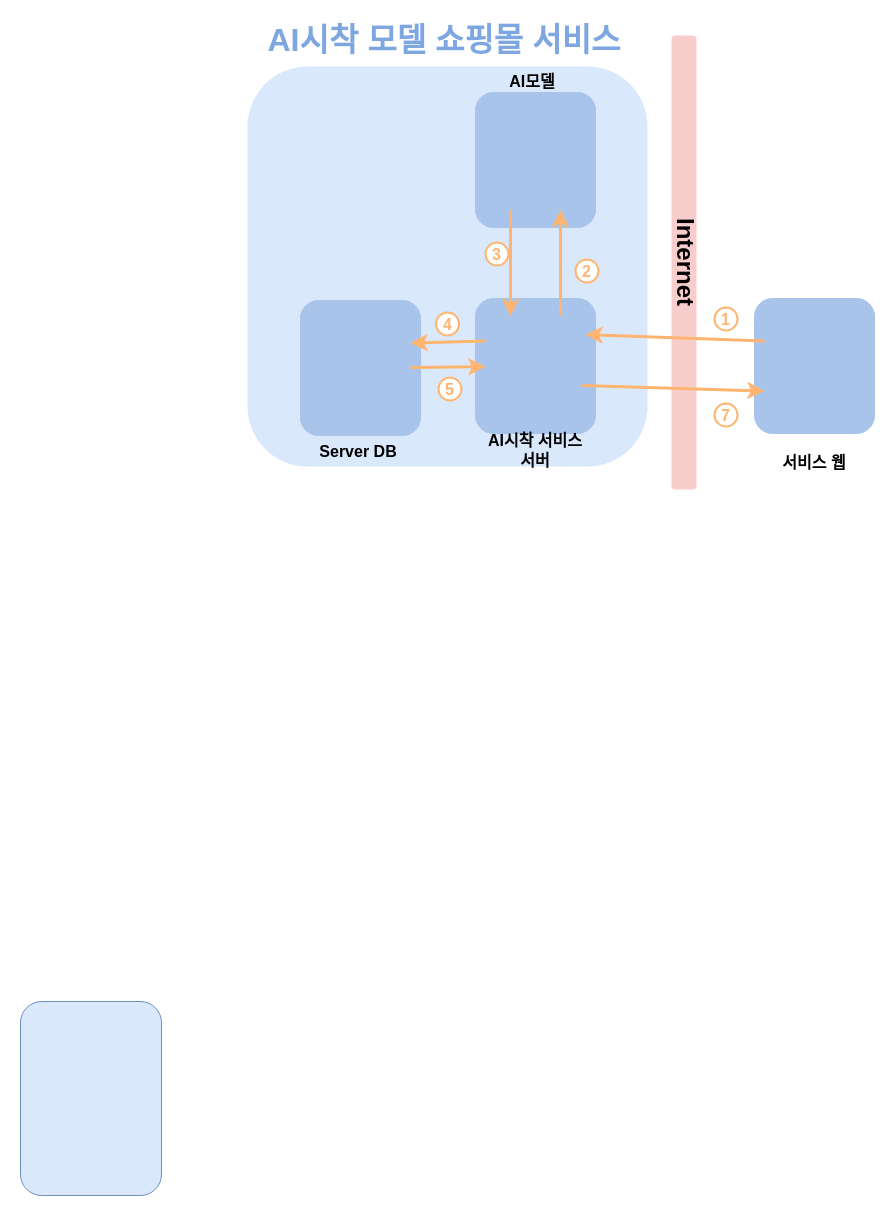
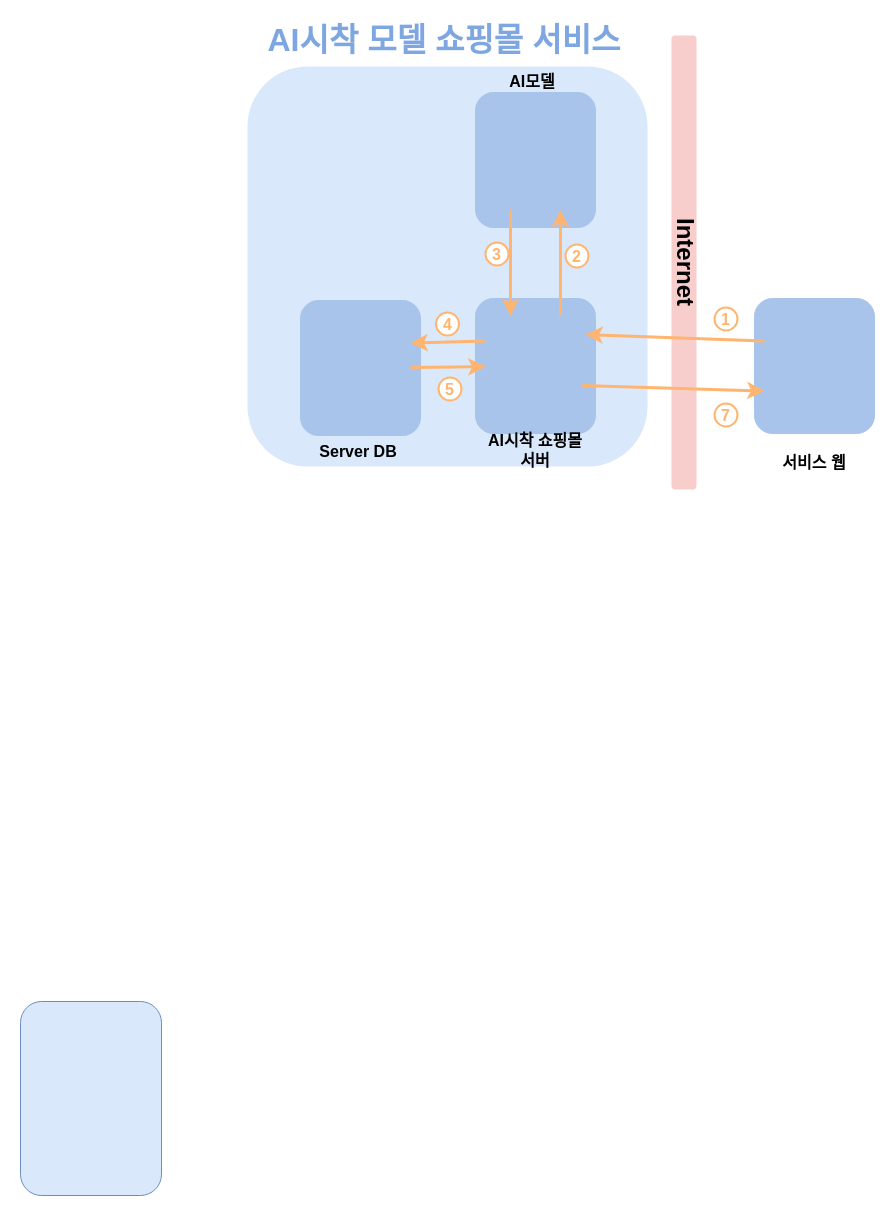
  <mxCell id="0" />
  <mxCell id="1" parent="0" />
  <mxCell id="2" value="" style="rounded=1;whiteSpace=wrap;html=1;fillColor=#A9C4EB;strokeColor=#A9C4EB;" vertex="1" parent="1"><mxGeometry x="754" y="293" width="120" height="135" as="geometry" /></mxCell>
  <mxCell id="3" value="" style="rounded=1;whiteSpace=wrap;html=1;fillColor=#dae8fc;strokeColor=none;" vertex="1" parent="1"><mxGeometry x="247" y="61" width="400" height="400" as="geometry" /></mxCell>
  <mxCell id="4" value="" style="rounded=1;whiteSpace=wrap;html=1;fillColor=#A9C4EB;strokeColor=#A9C4EB;" vertex="1" parent="1"><mxGeometry x="475" y="293" width="120" height="135" as="geometry" /></mxCell>
  <mxCell id="5" value="" style="rounded=1;whiteSpace=wrap;html=1;fillColor=#A9C4EB;strokeColor=#A9C4EB;" vertex="1" parent="1"><mxGeometry x="475" y="87" width="120" height="135" as="geometry" /></mxCell>
  <mxCell id="6" value="" style="rounded=1;whiteSpace=wrap;html=1;fillColor=#A9C4EB;strokeColor=#A9C4EB;" vertex="1" parent="1"><mxGeometry x="300" y="295" width="120" height="135" as="geometry" /></mxCell>
  <mxCell id="7" value="" style="rounded=1;whiteSpace=wrap;html=1;fillColor=#dae8fc;strokeColor=#6c8ebf;" vertex="1" parent="1"><mxGeometry x="20" y="996" width="141" height="194" as="geometry" /></mxCell>
  <mxCell id="8" value="" style="shape=image;verticalLabelPosition=bottom;labelBackgroundColor=default;verticalAlign=top;aspect=fixed;imageAspect=0;image=https://cdn-icons-png.flaticon.com/512/274/274439.png;" vertex="1" parent="1"><mxGeometry x="310" y="312.5" width="100" height="100" as="geometry" /></mxCell>
  <mxCell id="9" value="" style="shape=image;verticalLabelPosition=bottom;labelBackgroundColor=default;verticalAlign=top;aspect=fixed;imageAspect=0;image=https://cdn-icons-png.flaticon.com/512/916/916837.png;" vertex="1" parent="1"><mxGeometry x="485" y="310.5" width="100" height="100" as="geometry" /></mxCell>
  <mxCell id="10" value="" style="shape=image;verticalLabelPosition=bottom;labelBackgroundColor=default;verticalAlign=top;aspect=fixed;imageAspect=0;image=https://cdn-icons-png.flaticon.com/512/977/977597.png;" vertex="1" parent="1"><mxGeometry x="764" y="310.5" width="100" height="100" as="geometry" /></mxCell>
  <mxCell id="11" value="" style="shape=image;verticalLabelPosition=bottom;labelBackgroundColor=default;verticalAlign=top;aspect=fixed;imageAspect=0;image=https://cdn-icons-png.flaticon.com/512/653/653780.png;" vertex="1" parent="1"><mxGeometry x="485" y="104.5" width="100" height="100" as="geometry" /></mxCell>
  <mxCell id="12" value="&lt;h1&gt;Internet&lt;/h1&gt;" style="rounded=1;whiteSpace=wrap;html=1;textDirection=vertical-rl;strokeColor=none;fillColor=#F8CECC;" vertex="1" parent="1"><mxGeometry x="671" y="30" width="25" height="454" as="geometry" /></mxCell>
  <mxCell id="13" value="" style="endArrow=classic;html=1;rounded=0;fontSize=12;startSize=8;endSize=8;curved=1;exitX=0;exitY=0.25;exitDx=0;exitDy=0;entryX=1;entryY=0.185;entryDx=0;entryDy=0;strokeWidth=3;fillColor=#f8cecc;strokeColor=#FFB570;entryPerimeter=0;" edge="1" parent="1" source="10" target="9"><mxGeometry width="50" height="50" relative="1" as="geometry"><mxPoint x="810" y="388" as="sourcePoint" /><mxPoint x="617" y="343" as="targetPoint" /></mxGeometry></mxCell>
  <mxCell id="14" value="" style="endArrow=classic;html=1;rounded=0;fontSize=12;startSize=8;endSize=8;curved=1;strokeWidth=3;fillColor=#f8cecc;strokeColor=#FFB570;entryX=0.75;entryY=1;entryDx=0;entryDy=0;exitX=0.75;exitY=0;exitDx=0;exitDy=0;" edge="1" parent="1" source="9" target="11"><mxGeometry width="50" height="50" relative="1" as="geometry"><mxPoint x="771" y="267" as="sourcePoint" /><mxPoint x="735" y="90" as="targetPoint" /></mxGeometry></mxCell>
  <mxCell id="15" value="" style="endArrow=classic;html=1;rounded=0;fontSize=12;startSize=8;endSize=8;curved=1;strokeWidth=3;fillColor=#f8cecc;strokeColor=#FFB570;entryX=0.25;entryY=0;entryDx=0;entryDy=0;exitX=0.25;exitY=1;exitDx=0;exitDy=0;" edge="1" parent="1" source="11" target="9"><mxGeometry width="50" height="50" relative="1" as="geometry"><mxPoint x="600" y="288" as="sourcePoint" /><mxPoint x="600" y="244" as="targetPoint" /></mxGeometry></mxCell>
  <mxCell id="16" value="" style="endArrow=classic;html=1;rounded=0;fontSize=12;startSize=8;endSize=8;curved=1;strokeWidth=3;fillColor=#f8cecc;strokeColor=#FFB570;entryX=0;entryY=0.75;entryDx=0;entryDy=0;exitX=0.967;exitY=0.695;exitDx=0;exitDy=0;exitPerimeter=0;" edge="1" parent="1" source="9" target="10"><mxGeometry width="50" height="50" relative="1" as="geometry"><mxPoint x="887" y="425" as="sourcePoint" /><mxPoint x="611" y="469" as="targetPoint" /></mxGeometry></mxCell>
  <mxCell id="17" value="" style="endArrow=classic;html=1;rounded=0;fontSize=12;startSize=8;endSize=8;curved=1;strokeWidth=3;fillColor=#f8cecc;strokeColor=#FFB570;entryX=1;entryY=0.25;entryDx=0;entryDy=0;exitX=0;exitY=0.25;exitDx=0;exitDy=0;" edge="1" parent="1" source="9" target="8"><mxGeometry width="50" height="50" relative="1" as="geometry"><mxPoint x="505" y="469" as="sourcePoint" /><mxPoint x="505" y="513" as="targetPoint" /></mxGeometry></mxCell>
  <mxCell id="18" value="" style="endArrow=classic;html=1;rounded=0;fontSize=12;startSize=8;endSize=8;curved=1;strokeWidth=3;fillColor=#f8cecc;strokeColor=#FFB570;" edge="1" parent="1" source="8" target="9"><mxGeometry width="50" height="50" relative="1" as="geometry"><mxPoint x="525" y="313" as="sourcePoint" /><mxPoint x="488" y="313" as="targetPoint" /></mxGeometry></mxCell>
  <mxCell id="19" value="&lt;font style=&quot;font-size: 16px;&quot; color=&quot;#ffb570&quot;&gt;&lt;b style=&quot;&quot;&gt;1&lt;/b&gt;&lt;/font&gt;" style="ellipse;whiteSpace=wrap;html=1;aspect=fixed;strokeColor=#FFB570;strokeWidth=2;fillColor=none;" vertex="1" parent="1"><mxGeometry x="714" y="302" width="23" height="23" as="geometry" /></mxCell>
- <mxCell id="20" value="&lt;font style=&quot;font-size: 16px;&quot; color=&quot;#ffb570&quot;&gt;&lt;b style=&quot;&quot;&gt;2&lt;/b&gt;&lt;/font&gt;" style="ellipse;whiteSpace=wrap;html=1;aspect=fixed;strokeColor=#FFB570;strokeWidth=2;fillColor=default;" vertex="1" parent="1"><mxGeometry x="575" y="254" width="23" height="23" as="geometry" /></mxCell>
+ <mxCell id="20" value="&lt;font style=&quot;font-size: 16px;&quot; color=&quot;#ffb570&quot;&gt;&lt;b style=&quot;&quot;&gt;2&lt;/b&gt;&lt;/font&gt;" style="ellipse;whiteSpace=wrap;html=1;aspect=fixed;strokeColor=#FFB570;strokeWidth=2;fillColor=default;" vertex="1" parent="1"><mxGeometry x="565" y="239" width="23" height="23" as="geometry" /></mxCell>
  <mxCell id="21" value="&lt;font style=&quot;font-size: 16px;&quot; color=&quot;#ffb570&quot;&gt;&lt;b style=&quot;&quot;&gt;3&lt;/b&gt;&lt;/font&gt;" style="ellipse;whiteSpace=wrap;html=1;aspect=fixed;strokeColor=#FFB570;strokeWidth=2;fillColor=default;" vertex="1" parent="1"><mxGeometry x="485" y="237" width="23" height="23" as="geometry" /></mxCell>
  <mxCell id="22" value="&lt;font style=&quot;font-size: 16px;&quot; color=&quot;#ffb570&quot;&gt;&lt;b style=&quot;&quot;&gt;4&lt;/b&gt;&lt;/font&gt;" style="ellipse;whiteSpace=wrap;html=1;aspect=fixed;strokeColor=#FFB570;strokeWidth=2;fillColor=default;" vertex="1" parent="1"><mxGeometry x="435.5" y="307" width="23" height="23" as="geometry" /></mxCell>
  <mxCell id="23" value="&lt;font style=&quot;font-size: 16px;&quot; color=&quot;#ffb570&quot;&gt;&lt;b style=&quot;&quot;&gt;5&lt;/b&gt;&lt;/font&gt;" style="ellipse;whiteSpace=wrap;html=1;aspect=fixed;strokeColor=#FFB570;strokeWidth=2;fillColor=default;" vertex="1" parent="1"><mxGeometry x="438" y="372" width="23" height="23" as="geometry" /></mxCell>
  <mxCell id="24" value="&lt;font style=&quot;font-size: 16px;&quot; color=&quot;#ffb570&quot;&gt;&lt;b style=&quot;&quot;&gt;7&lt;/b&gt;&lt;/font&gt;" style="ellipse;whiteSpace=wrap;html=1;aspect=fixed;strokeColor=#FFB570;strokeWidth=2;fillColor=none;" vertex="1" parent="1"><mxGeometry x="714" y="398" width="23" height="23" as="geometry" /></mxCell>
  <mxCell id="25" value="&lt;b&gt;서비스 웹&lt;/b&gt;" style="text;html=1;align=center;verticalAlign=middle;whiteSpace=wrap;rounded=0;fontSize=16;" vertex="1" parent="1"><mxGeometry x="766" y="441.5" width="96" height="30" as="geometry" /></mxCell>
  <mxCell id="26" value="&lt;b&gt;Server DB&lt;/b&gt;&lt;span style=&quot;color: rgba(0, 0, 0, 0); font-family: monospace; font-size: 0px; text-align: start; text-wrap-mode: nowrap;&quot;&gt;%3CmxGraphModel%3E%3Croot%3E%3CmxCell%20id%3D%220%22%2F%3E%3CmxCell%20id%3D%221%22%20parent%3D%220%22%2F%3E%3CmxCell%20id%3D%222%22%20value%3D%22%26lt%3Bb%26gt%3B%EC%82%AC%EC%9A%A9%EC%9E%90%20%EC%9B%B9%26lt%3B%2Fb%26gt%3B%22%20style%3D%22text%3Bhtml%3D1%3Balign%3Dcenter%3BverticalAlign%3Dmiddle%3BwhiteSpace%3Dwrap%3Brounded%3D0%3BfontSize%3D16%3B%22%20vertex%3D%221%22%20parent%3D%221%22%3E%3CmxGeometry%20x%3D%22-268%22%20y%3D%22-529.5%22%20width%3D%2296%22%20height%3D%2230%22%20as%3D%22geometry%22%2F%3E%3C%2FmxCell%3E%3C%2Froot%3E%3C%2FmxGraphModel%3E&lt;/span&gt;" style="text;html=1;align=center;verticalAlign=middle;whiteSpace=wrap;rounded=0;fontSize=16;" vertex="1" parent="1"><mxGeometry x="310" y="431" width="96" height="30" as="geometry" /></mxCell>
- <mxCell id="27" value="&lt;b&gt;AI시착 서비스&lt;br&gt;서버&lt;/b&gt;" style="text;html=1;align=center;verticalAlign=middle;whiteSpace=wrap;rounded=0;fontSize=16;" vertex="1" parent="1"><mxGeometry x="478" y="430" width="114" height="30" as="geometry" /></mxCell>
+ <mxCell id="27" value="&lt;b&gt;AI시착 쇼핑몰&lt;br&gt;서버&lt;/b&gt;" style="text;html=1;align=center;verticalAlign=middle;whiteSpace=wrap;rounded=0;fontSize=16;" vertex="1" parent="1"><mxGeometry x="478" y="430" width="114" height="30" as="geometry" /></mxCell>
  <mxCell id="28" value="&lt;b&gt;AI모델&lt;/b&gt;" style="text;html=1;align=center;verticalAlign=middle;whiteSpace=wrap;rounded=0;fontSize=16;" vertex="1" parent="1"><mxGeometry x="475" y="61" width="114" height="30" as="geometry" /></mxCell>
  <mxCell id="29" value="&lt;h1&gt;&lt;b&gt;&lt;font color=&quot;#7ea6e0&quot;&gt;AI시착 모델 쇼핑몰 서비스&lt;/font&gt;&lt;/b&gt;&lt;/h1&gt;" style="text;html=1;align=center;verticalAlign=middle;whiteSpace=wrap;rounded=0;fontSize=16;" vertex="1" parent="1"><mxGeometry x="245" y="20" width="398" height="30" as="geometry" /></mxCell>
